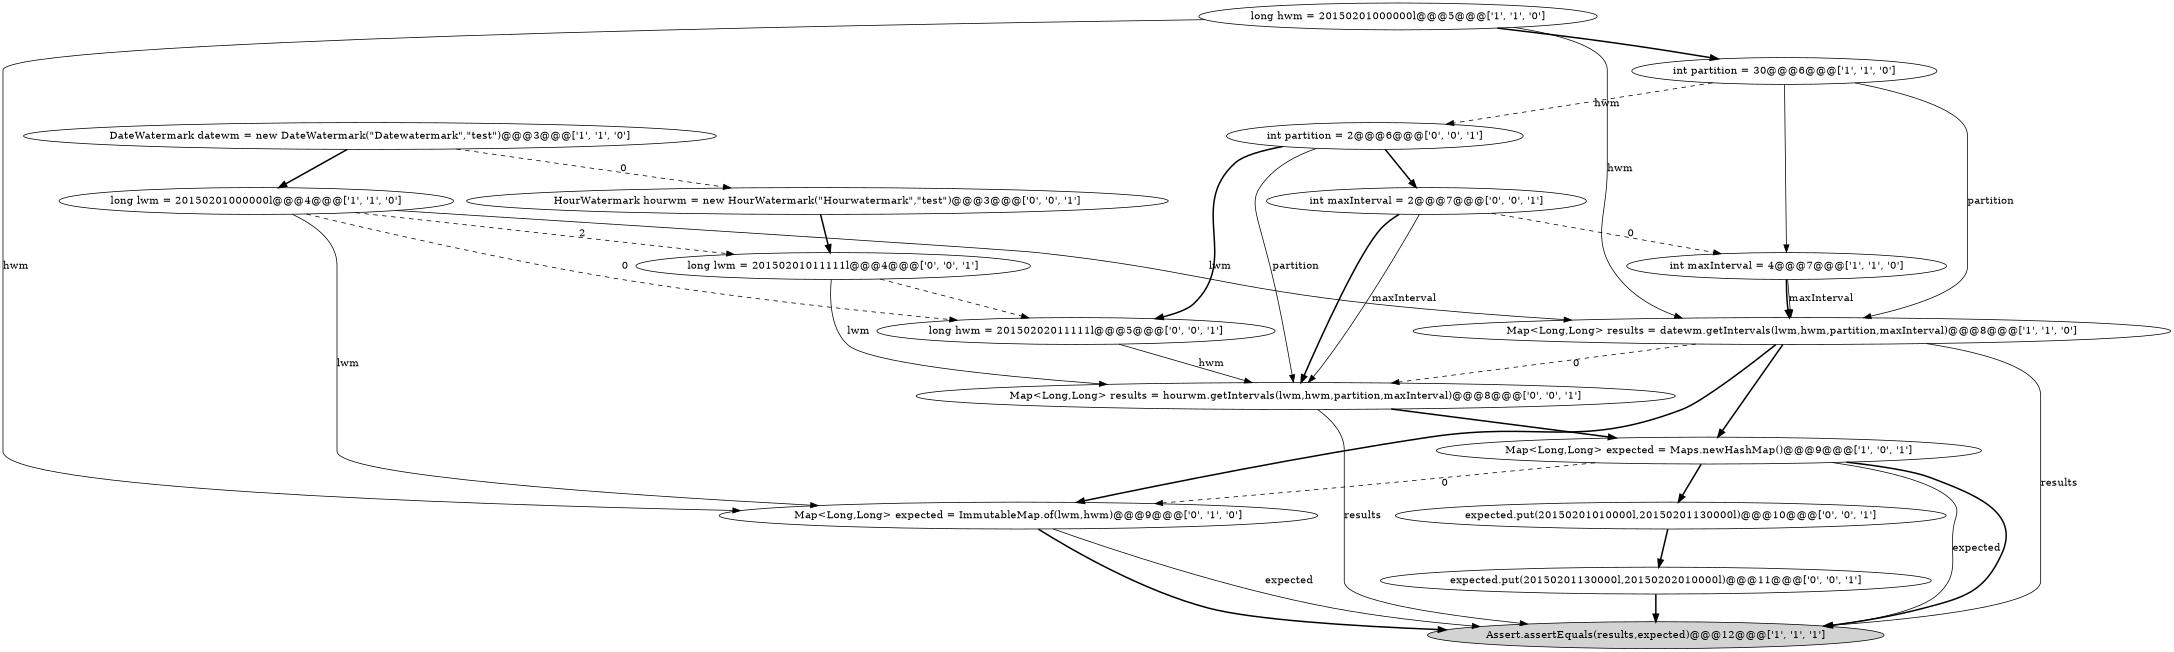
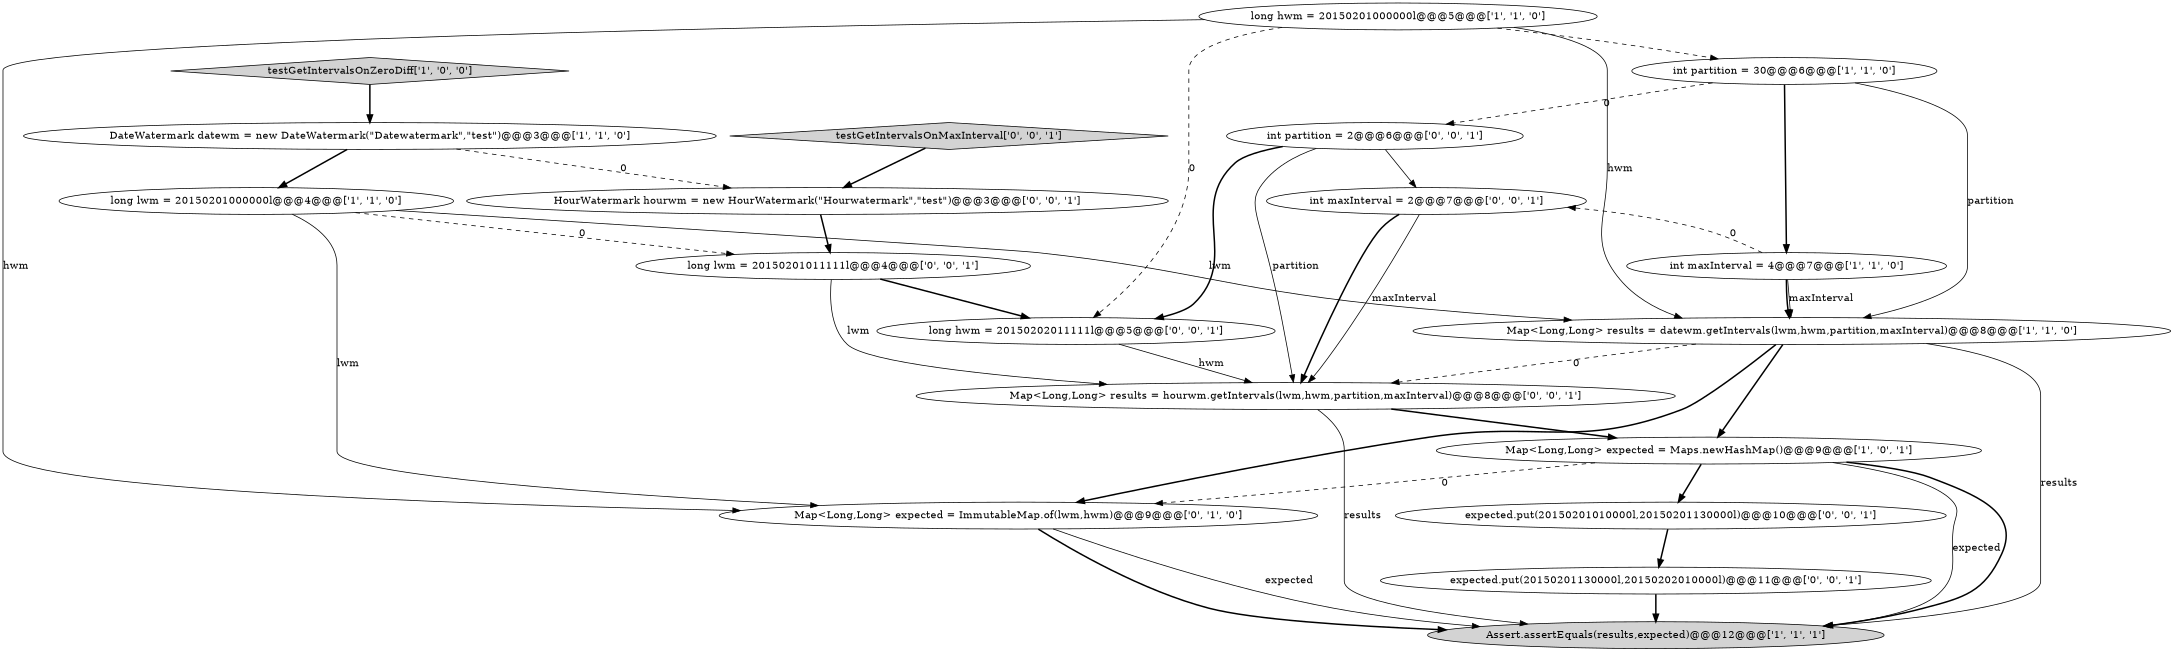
  digraph {
    node [fillcolor=white shape=ellipse style=filled]
    edge [style=bold]
    n1 [label="DateWatermark datewm = new DateWatermark(\"Datewatermark\",\"test\")@@@3@@@['1', '1', '0']"]
    n2 [label="long lwm = 20150201000000l@@@4@@@['1', '1', '0']"]
    n3 [label="HourWatermark hourwm = new HourWatermark(\"Hourwatermark\",\"test\")@@@3@@@['0', '0', '1']"]
    n4 [label="Map<Long,Long> results = datewm.getIntervals(lwm,hwm,partition,maxInterval)@@@8@@@['1', '1', '0']"]
    n5 [label="Map<Long,Long> expected = ImmutableMap.of(lwm,hwm)@@@9@@@['0', '1', '0']"]
    n6 [label="long lwm = 20150201011111l@@@4@@@['0', '0', '1']"]
    n7 [fillcolor=lightgray label="Assert.assertEquals(results,expected)@@@12@@@['1', '1', '1']"]
    n8 [label="Map<Long,Long> expected = Maps.newHashMap()@@@9@@@['1', '0', '1']"]
    n9 [label="Map<Long,Long> results = hourwm.getIntervals(lwm,hwm,partition,maxInterval)@@@8@@@['0', '0', '1']"]
    n10 [label="long hwm = 20150202011111l@@@5@@@['0', '0', '1']"]
    n11 [label="long hwm = 20150201000000l@@@5@@@['1', '1', '0']"]
    n12 [label="int partition = 30@@@6@@@['1', '1', '0']"]
    n13 [label="int partition = 2@@@6@@@['0', '0', '1']"]
    n14 [label="int maxInterval = 4@@@7@@@['1', '1', '0']"]
    n15 [label="int maxInterval = 2@@@7@@@['0', '0', '1']"]
    n16 [label="expected.put(20150201010000l,20150201130000l)@@@10@@@['0', '0', '1']"]
    n17 [label="expected.put(20150201130000l,20150202010000l)@@@11@@@['0', '0', '1']"]
+   n18 [fillcolor=lightgray label="testGetIntervalsOnZeroDiff['1', '0', '0']" shape=diamond]
+   n19 [fillcolor=lightgray label="testGetIntervalsOnMaxInterval['0', '0', '1']" shape=diamond]
    n1 -> n2
    n1 -> n3 [label=0 style=dashed]
    n2 -> n4 [label=lwm style=solid]
    n2 -> n5 [label=lwm style=solid]
-   n2 -> n6 [label=2 style=dashed]
+   n2 -> n6 [label=0 style=dashed]
    n3 -> n6
    n4 -> n5
    n4 -> n7 [label=results style=solid]
    n4 -> n8
    n4 -> n9 [label=0 style=dashed]
    n5 -> n7
    n5 -> n7 [label=expected style=solid]
    n6 -> n9 [label=lwm style=solid]
-   n6 -> n10 [style=dashed]
+   n6 -> n10
    n8 -> n5 [label=0 style=dashed]
    n8 -> n7 [label=expected style=solid]
    n8 -> n7
    n8 -> n16
    n9 -> n7 [label=results style=solid]
    n9 -> n8
    n10 -> n9 [label=hwm style=solid]
    n11 -> n4 [label=hwm style=solid]
    n11 -> n5 [label=hwm style=solid]
-   n2 -> n10 [label=0 style=dashed]
-   n11 -> n12
+   n11 -> n10 [label=0 style=dashed]
+   n11 -> n12 [style=dashed]
    n12 -> n4 [label=partition style=solid]
-   n12 -> n13 [label=hwm style=dashed]
-   n12 -> n14 [style=solid]
+   n12 -> n13 [label=0 style=dashed]
+   n12 -> n14
    n13 -> n9 [label=partition style=solid]
    n13 -> n10
-   n13 -> n15
+   n13 -> n15 [style=solid]
    n14 -> n4
    n14 -> n4 [label=maxInterval style=solid]
-   n15 -> n14 [label=0 style=dashed]
+   n14 -> n15 [label=0 style=dashed]
    n15 -> n9
    n15 -> n9 [label=maxInterval style=solid]
    n16 -> n17
    n17 -> n7
+   n18 -> n1
+   n19 -> n3
  }
